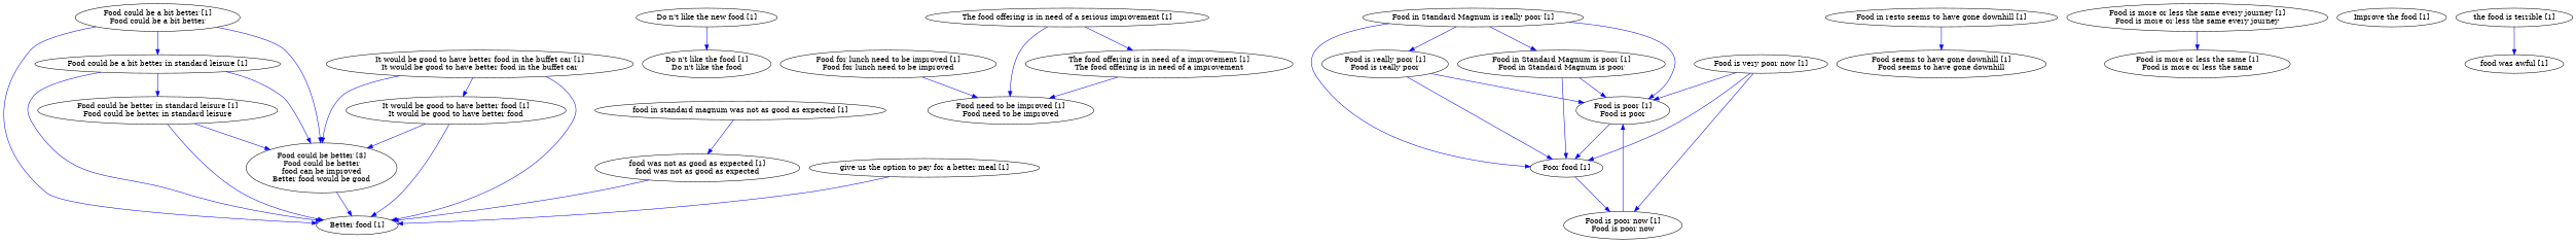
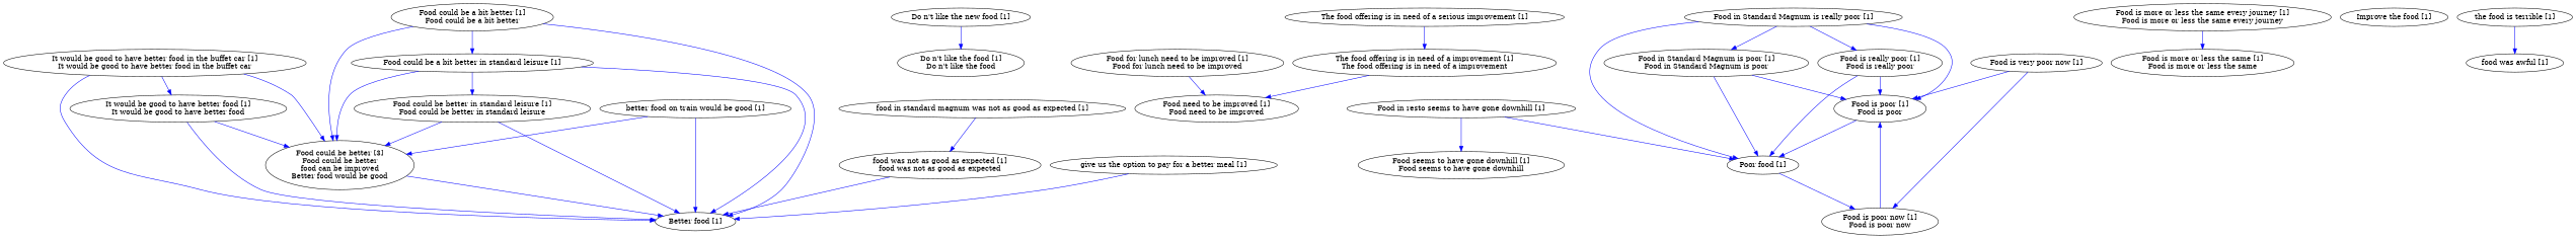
  digraph {
    edge [color=blue]
    "Food could be better [3]\nFood could be better\nfood can be improved\nBetter food would be good"
    "Better food [1]"
    "Do n't like the new food [1]"
    "Do n't like the food [1]\nDo n't like the food"
    "Food could be a bit better in standard leisure [1]"
    "Food could be better in standard leisure [1]\nFood could be better in standard leisure"
    "Food could be a bit better [1]\nFood could be a bit better"
    "Food for lunch need to be improved [1]\nFood for lunch need to be improved"
    "Food need to be improved [1]\nFood need to be improved"
    "Food in Standard Magnum is really poor [1]"
    "Food in Standard Magnum is poor [1]\nFood in Standard Magnum is poor"
    "Food is poor [1]\nFood is poor"
    "Food is really poor [1]\nFood is really poor"
    "Poor food [1]"
    "Food is poor now [1]\nFood is poor now"
    "Food in resto seems to have gone downhill [1]"
    "Food seems to have gone downhill [1]\nFood seems to have gone downhill"
    "Food is more or less the same every journey [1]\nFood is more or less the same every journey"
    "Food is more or less the same [1]\nFood is more or less the same"
    "Food is very poor now [1]"
    "Improve the food [1]"
    "It would be good to have better food in the buffet car [1]\nIt would be good to have better food in the buffet car"
    "It would be good to have better food [1]\nIt would be good to have better food"
    "The food offering is in need of a serious improvement [1]"
    "The food offering is in need of a improvement [1]\nThe food offering is in need of a improvement"
+   "better food on train would be good [1]"
    "food in standard magnum was not as good as expected [1]"
    "food was not as good as expected [1]\nfood was not as good as expected"
    "give us the option to pay for a better meal [1]"
    "the food is terrible [1]"
    "food was awful [1]"
    "Food could be better [3]\nFood could be better\nfood can be improved\nBetter food would be good" -> "Better food [1]"
    "Do n't like the new food [1]" -> "Do n't like the food [1]\nDo n't like the food"
    "Food could be a bit better in standard leisure [1]" -> "Food could be better [3]\nFood could be better\nfood can be improved\nBetter food would be good"
    "Food could be a bit better in standard leisure [1]" -> "Better food [1]"
    "Food could be a bit better in standard leisure [1]" -> "Food could be better in standard leisure [1]\nFood could be better in standard leisure"
    "Food could be better in standard leisure [1]\nFood could be better in standard leisure" -> "Food could be better [3]\nFood could be better\nfood can be improved\nBetter food would be good"
    "Food could be better in standard leisure [1]\nFood could be better in standard leisure" -> "Better food [1]"
    "Food could be a bit better [1]\nFood could be a bit better" -> "Food could be better [3]\nFood could be better\nfood can be improved\nBetter food would be good"
    "Food could be a bit better [1]\nFood could be a bit better" -> "Better food [1]"
    "Food could be a bit better [1]\nFood could be a bit better" -> "Food could be a bit better in standard leisure [1]"
    "Food for lunch need to be improved [1]\nFood for lunch need to be improved" -> "Food need to be improved [1]\nFood need to be improved"
    "Food in Standard Magnum is really poor [1]" -> "Food in Standard Magnum is poor [1]\nFood in Standard Magnum is poor"
    "Food in Standard Magnum is really poor [1]" -> "Food is poor [1]\nFood is poor"
    "Food in Standard Magnum is really poor [1]" -> "Food is really poor [1]\nFood is really poor"
    "Food in Standard Magnum is really poor [1]" -> "Poor food [1]"
    "Food in Standard Magnum is poor [1]\nFood in Standard Magnum is poor" -> "Food is poor [1]\nFood is poor"
    "Food in Standard Magnum is poor [1]\nFood in Standard Magnum is poor" -> "Poor food [1]"
    "Food is poor [1]\nFood is poor" -> "Poor food [1]"
    "Food is really poor [1]\nFood is really poor" -> "Food is poor [1]\nFood is poor"
    "Food is really poor [1]\nFood is really poor" -> "Poor food [1]"
    "Poor food [1]" -> "Food is poor now [1]\nFood is poor now"
    "Food is poor now [1]\nFood is poor now" -> "Food is poor [1]\nFood is poor"
    "Food in resto seems to have gone downhill [1]" -> "Food seems to have gone downhill [1]\nFood seems to have gone downhill"
    "Food is more or less the same every journey [1]\nFood is more or less the same every journey" -> "Food is more or less the same [1]\nFood is more or less the same"
    "Food is very poor now [1]" -> "Food is poor [1]\nFood is poor"
-   "Food is very poor now [1]" -> "Poor food [1]"
+   "Food in resto seems to have gone downhill [1]" -> "Poor food [1]"
    "Food is very poor now [1]" -> "Food is poor now [1]\nFood is poor now"
    "It would be good to have better food in the buffet car [1]\nIt would be good to have better food in the buffet car" -> "Food could be better [3]\nFood could be better\nfood can be improved\nBetter food would be good"
    "It would be good to have better food in the buffet car [1]\nIt would be good to have better food in the buffet car" -> "Better food [1]"
    "It would be good to have better food in the buffet car [1]\nIt would be good to have better food in the buffet car" -> "It would be good to have better food [1]\nIt would be good to have better food"
    "It would be good to have better food [1]\nIt would be good to have better food" -> "Food could be better [3]\nFood could be better\nfood can be improved\nBetter food would be good"
    "It would be good to have better food [1]\nIt would be good to have better food" -> "Better food [1]"
-   "The food offering is in need of a serious improvement [1]" -> "Food need to be improved [1]\nFood need to be improved"
    "The food offering is in need of a serious improvement [1]" -> "The food offering is in need of a improvement [1]\nThe food offering is in need of a improvement"
    "The food offering is in need of a improvement [1]\nThe food offering is in need of a improvement" -> "Food need to be improved [1]\nFood need to be improved"
+   "better food on train would be good [1]" -> "Food could be better [3]\nFood could be better\nfood can be improved\nBetter food would be good"
+   "better food on train would be good [1]" -> "Better food [1]"
    "food in standard magnum was not as good as expected [1]" -> "food was not as good as expected [1]\nfood was not as good as expected"
    "food was not as good as expected [1]\nfood was not as good as expected" -> "Better food [1]"
    "give us the option to pay for a better meal [1]" -> "Better food [1]"
    "the food is terrible [1]" -> "food was awful [1]"
  }
